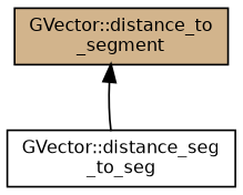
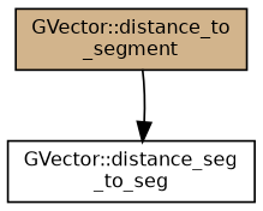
  digraph {
    rankdir=TB
    node [color=black fontname=Helvetica fontsize=10 shape=record style=filled]
    n1 [fillcolor=tan fontcolor=black height=0.2 label="GVector::distance_to\l_segment" width=0.4]
    n2 [fillcolor=white height=0.2 label="GVector::distance_seg\l_to_seg" width=0.4]
-   n1 -> n2 [color=black dir=back fontname=Helvetica fontsize=10 labelfontname=Helvetica labelfontsize=10 style=solid]
+   n2 -> n1 [color=black dir=back fontname=Helvetica fontsize=10 labelfontname=Helvetica labelfontsize=10 style=solid]
  }
